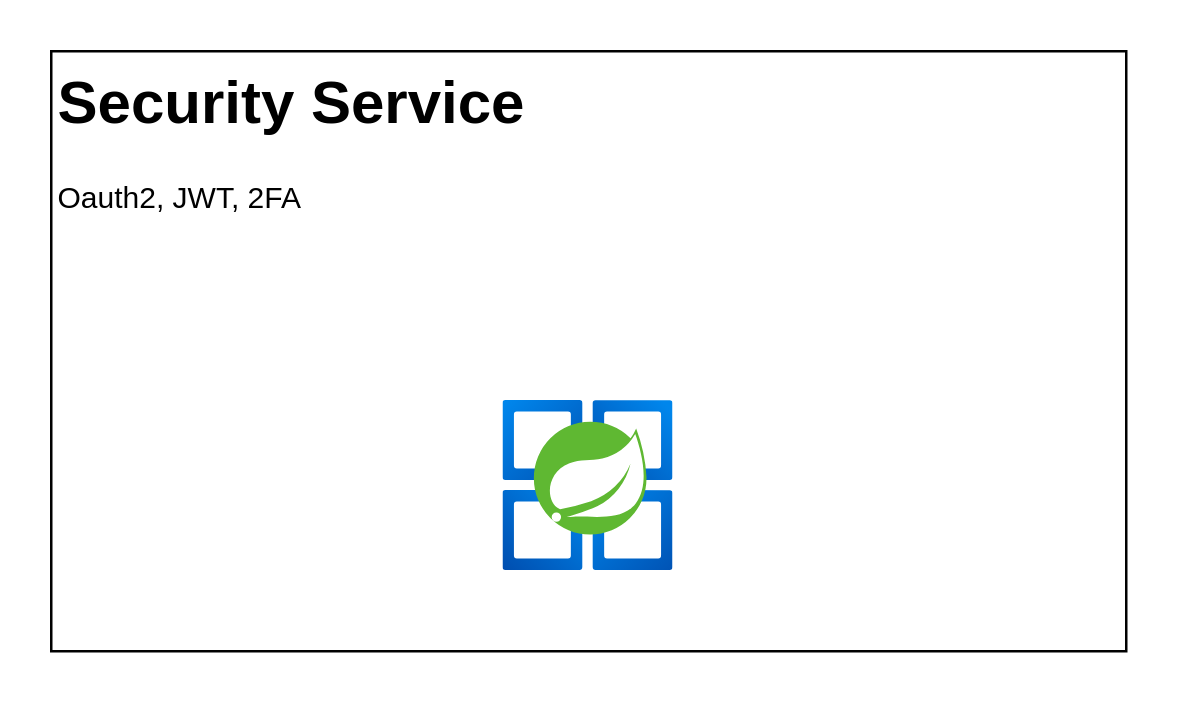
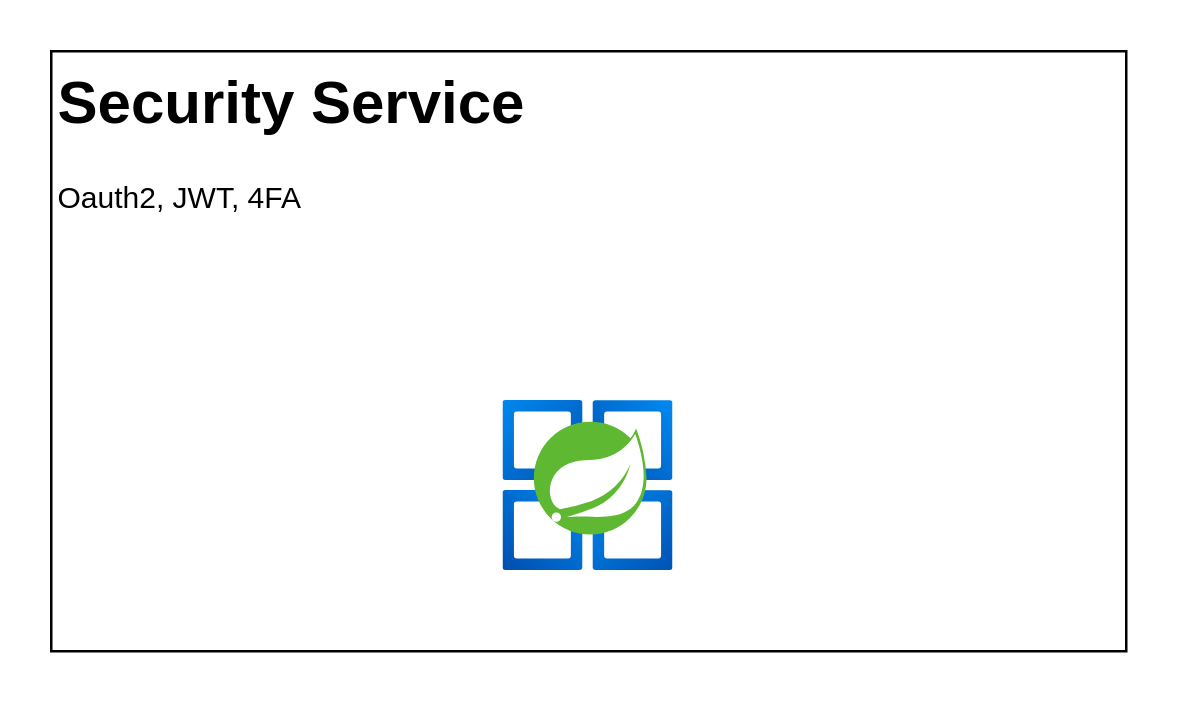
  <mxCell id="0" />
  <mxCell id="1" parent="0" />
  <mxCell id="2" value="" style="rounded=0;whiteSpace=wrap;html=1;" vertex="1" parent="1"><mxGeometry x="20" y="20" width="430" height="240" as="geometry" /></mxCell>
  <mxCell id="3" value="" style="image;aspect=fixed;html=1;points=[];align=center;fontSize=12;image=img/lib/azure2/compute/Azure_Spring_Cloud.svg;" vertex="1" parent="1"><mxGeometry x="201" y="160" width="68" height="68" as="geometry" /></mxCell>
- <mxCell id="4" value="&lt;h1 style=&quot;margin-top: 0px;&quot;&gt;Security Service&lt;/h1&gt;&lt;p&gt;Oauth2, JWT, 2FA&lt;/p&gt;" style="text;html=1;whiteSpace=wrap;overflow=hidden;rounded=0;" vertex="1" parent="1"><mxGeometry x="21" y="20" width="189" height="70" as="geometry" /></mxCell>
+ <mxCell id="4" value="&lt;h1 style=&quot;margin-top: 0px;&quot;&gt;Security Service&lt;/h1&gt;&lt;p&gt;Oauth2, JWT, 4FA&lt;/p&gt;" style="text;html=1;whiteSpace=wrap;overflow=hidden;rounded=0;" vertex="1" parent="1"><mxGeometry x="21" y="20" width="189" height="70" as="geometry" /></mxCell>
